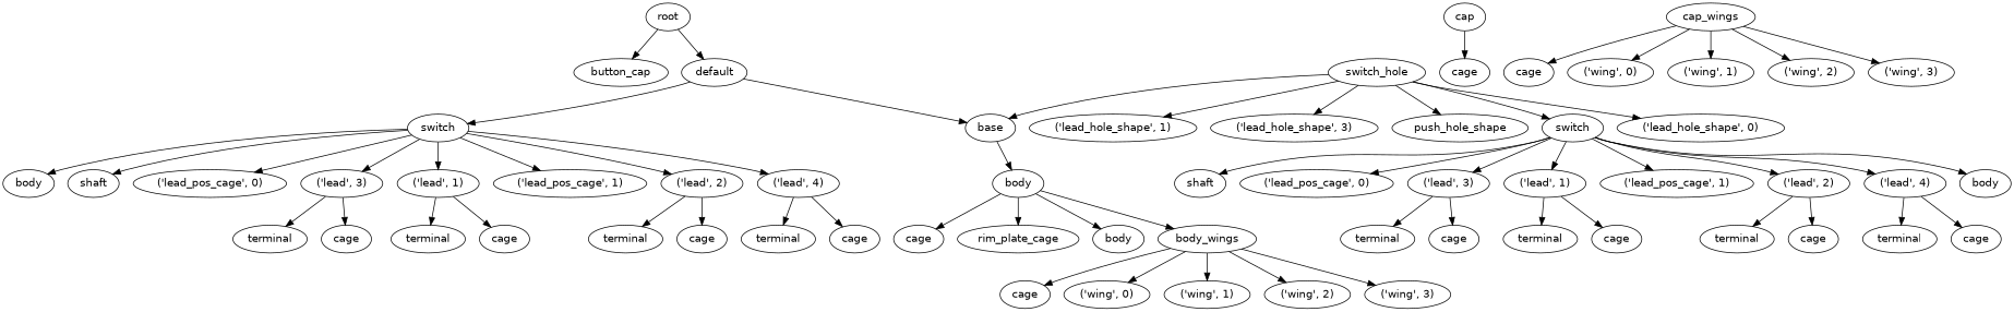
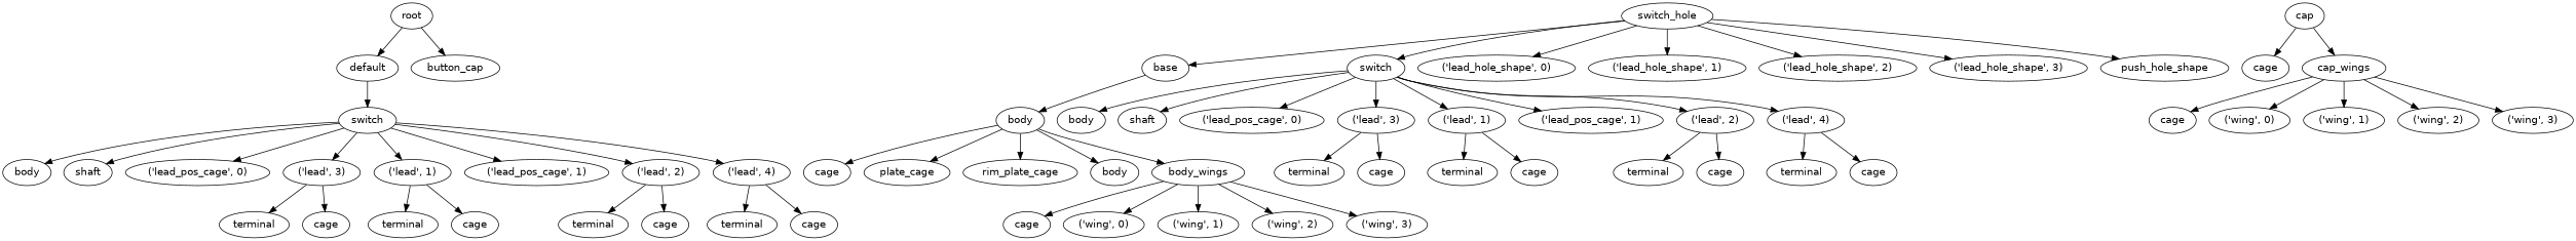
  digraph {
    fontname="DejaVu Sans"
    node [fontname="DejaVu Sans"]
    edge [fontname="DejaVu Sans"]
    n1 [label=root]
    n2 [label=default]
    n3 [label=button_cap]
    n4 [label=base]
    n5 [label=switch]
    n6 [label=body]
    n7 [label=body]
    n8 [label=shaft]
    n9 [label="\('lead_pos_cage',\ 0\)"]
    n10 [label="\('lead',\ 3\)"]
    n11 [label="\('lead',\ 1\)"]
    n12 [label="\('lead_pos_cage',\ 1\)"]
    n13 [label="\('lead',\ 2\)"]
    n14 [label="\('lead',\ 4\)"]
    n15 [label=cap]
    n16 [label=cage]
    n17 [label=cap_wings]
    n18 [label=cage]
+   n19 [label=plate_cage]
    n20 [label=rim_plate_cage]
    n21 [label=body]
    n22 [label=body_wings]
    n23 [label=switch_hole]
    n24 [label=switch]
    n25 [label="\('lead_hole_shape',\ 0\)"]
    n26 [label="\('lead_hole_shape',\ 1\)"]
+   n27 [label="\('lead_hole_shape',\ 2\)"]
    n28 [label="\('lead_hole_shape',\ 3\)"]
    n29 [label=push_hole_shape]
    n30 [label=cage]
    n31 [label="\('wing',\ 0\)"]
    n32 [label="\('wing',\ 1\)"]
    n33 [label="\('wing',\ 2\)"]
    n34 [label="\('wing',\ 3\)"]
    n35 [label=body]
    n36 [label=shaft]
    n37 [label="\('lead_pos_cage',\ 0\)"]
    n38 [label="\('lead',\ 3\)"]
    n39 [label="\('lead',\ 1\)"]
    n40 [label="\('lead_pos_cage',\ 1\)"]
    n41 [label="\('lead',\ 2\)"]
    n42 [label="\('lead',\ 4\)"]
    n43 [label=terminal]
    n44 [label=cage]
    n45 [label=terminal]
    n46 [label=cage]
    n47 [label=terminal]
    n48 [label=cage]
    n49 [label=terminal]
    n50 [label=cage]
    n51 [label=terminal]
    n52 [label=cage]
    n53 [label=terminal]
    n54 [label=cage]
    n55 [label=terminal]
    n56 [label=cage]
    n57 [label=terminal]
    n58 [label=cage]
    n59 [label=cage]
    n60 [label="\('wing',\ 0\)"]
    n61 [label="\('wing',\ 1\)"]
    n62 [label="\('wing',\ 2\)"]
    n63 [label="\('wing',\ 3\)"]
    n1 -> n2
    n1 -> n3
-   n2 -> n4
    n2 -> n5
    n4 -> n6
    n5 -> n7
    n5 -> n8
    n5 -> n9
    n5 -> n10
    n5 -> n11
    n5 -> n12
    n5 -> n13
    n5 -> n14
    n6 -> n18
+   n6 -> n19
    n6 -> n20
    n6 -> n21
    n6 -> n22
    n10 -> n51
    n10 -> n52
    n11 -> n53
    n11 -> n54
    n13 -> n55
    n13 -> n56
    n14 -> n57
    n14 -> n58
    n15 -> n16
+   n15 -> n17
    n17 -> n59
    n17 -> n60
    n17 -> n61
    n17 -> n62
    n17 -> n63
    n22 -> n30
    n22 -> n31
    n22 -> n32
    n22 -> n33
    n22 -> n34
    n23 -> n4
    n23 -> n24
    n23 -> n25
    n23 -> n26
+   n23 -> n27
    n23 -> n28
    n23 -> n29
    n24 -> n35
    n24 -> n36
    n24 -> n37
    n24 -> n38
    n24 -> n39
    n24 -> n40
    n24 -> n41
    n24 -> n42
    n38 -> n43
    n38 -> n44
    n39 -> n45
    n39 -> n46
    n41 -> n47
    n41 -> n48
    n42 -> n49
    n42 -> n50
  }
